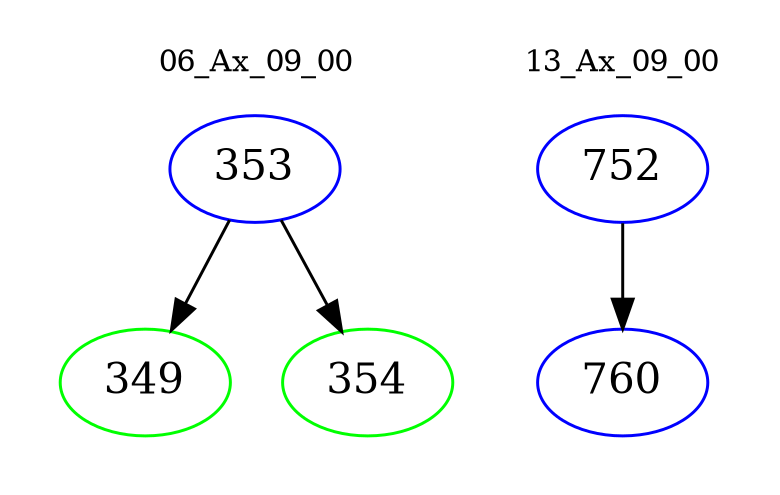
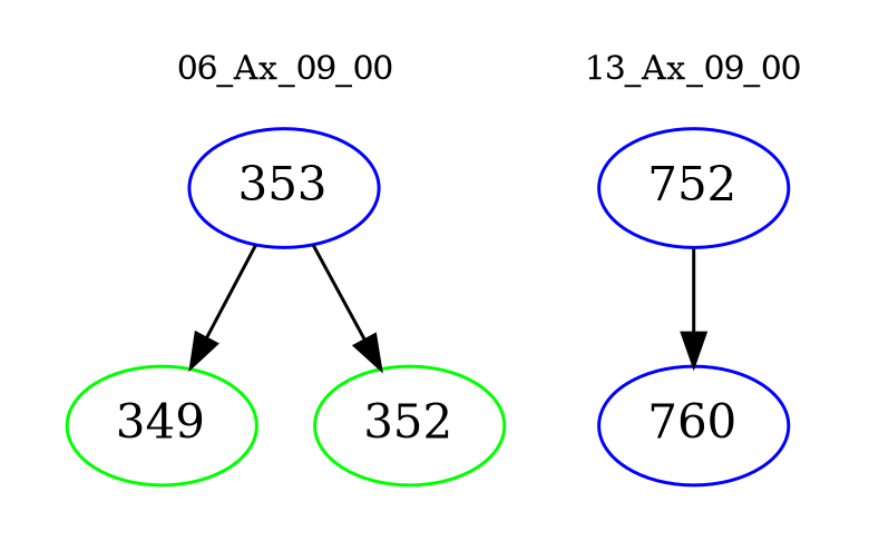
  digraph {
    node [color=blue]
    edge [color=black]
    n1 [label=353]
    n2 [color=green label=349]
-   n3 [color=green label=354]
+   n3 [color=green label=352]
    n4 [label=752]
    n5 [label=760]
    subgraph cluster_1 {
      color=white
      fontsize=10
      label="06_Ax_09_00"
      n1
      n2
      n3
    }
    subgraph cluster_2 {
      color=white
      fontsize=10
      label="13_Ax_09_00"
      n4
      n5
    }
    n1 -> n2
    n1 -> n3
    n4 -> n5
  }
